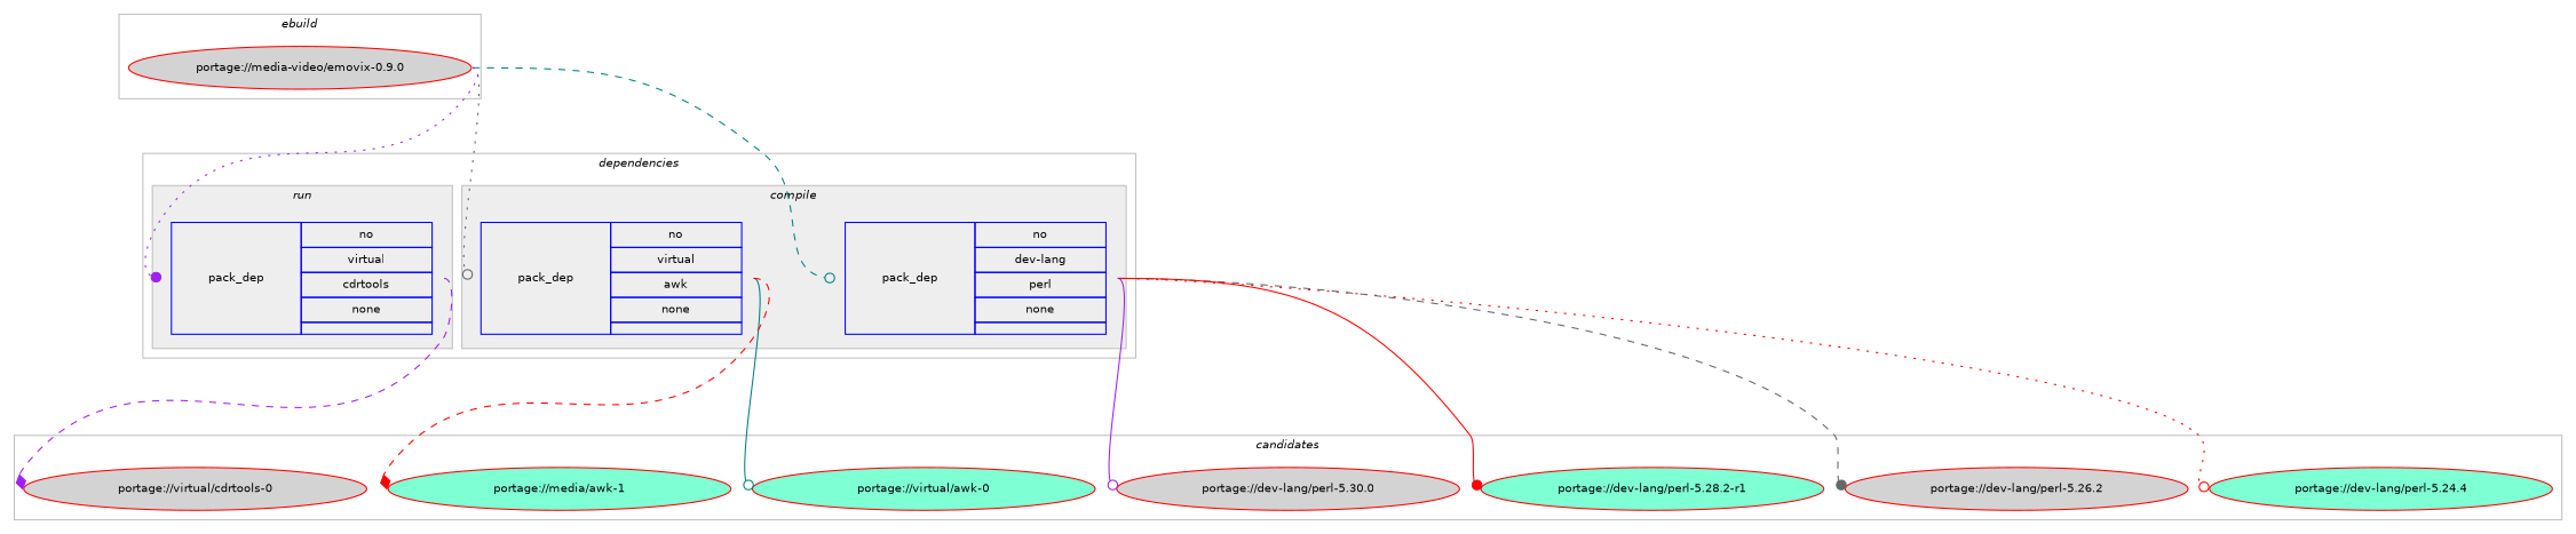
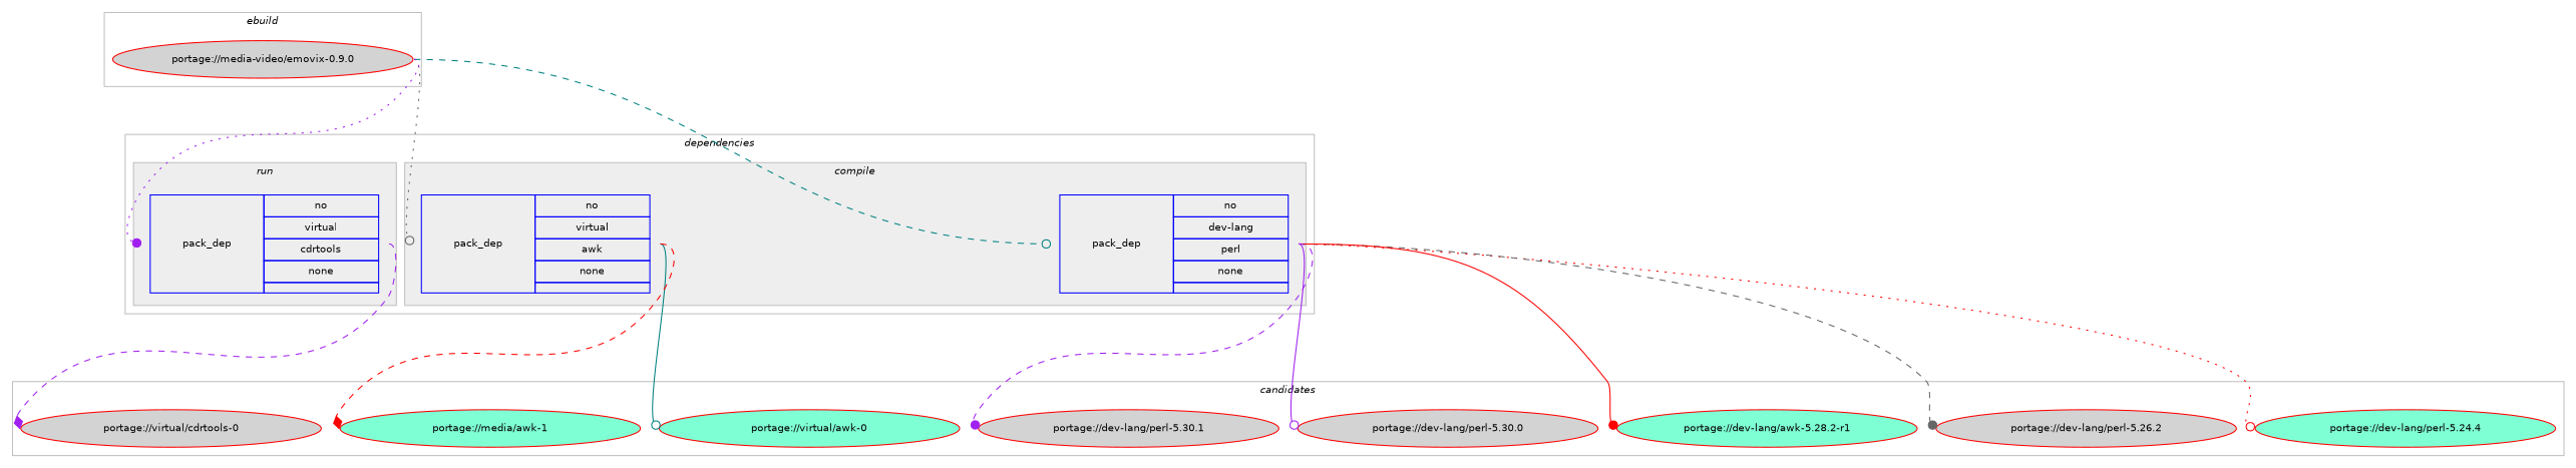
  digraph {
    compound=true
    concentrate=true
    fontname=Helvetica
    fontsize=10
    newrank=true
    rankdir=TB
    ranksep=1.5
    node [color=red fillcolor=lightgrey fontname=Helvetica fontsize=10 style=filled]
    edge [arrowhead=odot color=purple headport=w style=dashed tailport=e weight=100]
    n1 [label="portage://media-video/emovix-0.9.0" width=4]
    n2 [color=blue label=<<TABLE BORDER="0" CELLBORDER="1" CELLSPACING="0" CELLPADDING="4" WIDTH="220"><TR><TD ROWSPAN="6" CELLPADDING="30">pack_dep</TD></TR><TR><TD WIDTH="110">no</TD></TR><TR><TD>dev-lang</TD></TR><TR><TD>perl</TD></TR><TR><TD>none</TD></TR><TR><TD></TD></TR></TABLE>> shape=none fillcolor="" style=""]
    n3 [color=blue label=<<TABLE BORDER="0" CELLBORDER="1" CELLSPACING="0" CELLPADDING="4" WIDTH="220"><TR><TD ROWSPAN="6" CELLPADDING="30">pack_dep</TD></TR><TR><TD WIDTH="110">no</TD></TR><TR><TD>virtual</TD></TR><TR><TD>awk</TD></TR><TR><TD>none</TD></TR><TR><TD></TD></TR></TABLE>> shape=none fillcolor="" style=""]
    n4 [color=blue label=<<TABLE BORDER="0" CELLBORDER="1" CELLSPACING="0" CELLPADDING="4" WIDTH="220"><TR><TD ROWSPAN="6" CELLPADDING="30">pack_dep</TD></TR><TR><TD WIDTH="110">no</TD></TR><TR><TD>virtual</TD></TR><TR><TD>cdrtools</TD></TR><TR><TD>none</TD></TR><TR><TD></TD></TR></TABLE>> shape=none fillcolor="" style=""]
    n5 [fillcolor=aquamarine label="portage://dev-lang/perl-5.24.4" width=4]
    n6 [label="portage://dev-lang/perl-5.26.2" width=4]
-   n7 [fillcolor=aquamarine label="portage://dev-lang/perl-5.28.2-r1" width=4]
+   n7 [fillcolor=aquamarine label="portage://dev-lang/awk-5.28.2-r1" width=4]
    n8 [label="portage://dev-lang/perl-5.30.0" width=4]
+   n9 [label="portage://dev-lang/perl-5.30.1" width=4]
    n10 [fillcolor=aquamarine label="portage://virtual/awk-0" width=4]
    n11 [fillcolor=aquamarine label="portage://media/awk-1" width=4]
    n12 [label="portage://virtual/cdrtools-0" width=4]
    subgraph cluster_1 {
      color=gray
      label=<<i>ebuild</i>>
      rank=same
      n1
    }
    subgraph cluster_2 {
      color=gray
      label=<<i>dependencies</i>>
      subgraph cluster_3 {
        color=gray
        fillcolor="#eeeeee"
        label=<<i>compile</i>>
        style=filled
        subgraph sub_4 {
          color=gray
          fillcolor="#eeeeee"
          label=<<i>compile</i>>
          style=filled
          n2
        }
        subgraph sub_5 {
          color=gray
          fillcolor="#eeeeee"
          label=<<i>compile</i>>
          style=filled
          n3
        }
      }
      subgraph cluster_6 {
        color=gray
        fillcolor="#eeeeee"
        label=<<i>compile and run</i>>
        style=filled
      }
      subgraph cluster_7 {
        color=gray
        fillcolor="#eeeeee"
        label=<<i>run</i>>
        style=filled
        subgraph sub_8 {
          color=gray
          fillcolor="#eeeeee"
          label=<<i>run</i>>
          style=filled
          n4
        }
      }
    }
    subgraph cluster_9 {
      color=gray
      label=<<i>candidates</i>>
      rank=same
      subgraph sub_10 {
        color=black
        label=<<i>candidates</i>>
        nodesep=1
        rank=same
        n5
        n6
        n7
        n8
+       n9
      }
      subgraph sub_11 {
        color=black
        label=<<i>candidates</i>>
        nodesep=1
        rank=same
        n10
        n11
      }
      subgraph sub_12 {
        color=black
        label=<<i>candidates</i>>
        nodesep=1
        rank=same
        n12
      }
    }
    n1 -> n2 [color=teal weight=20]
    n1 -> n3 [color=gray40 style=dotted weight=20]
    n1 -> n4 [arrowhead=dot style=dotted weight=20]
    n2 -> n5 [color=red style=dotted]
    n2 -> n6 [arrowhead=dot color=gray40]
    n2 -> n7 [arrowhead=dot color=red style=solid]
    n2 -> n8 [style=solid]
+   n2 -> n9 [arrowhead=dot]
    n3 -> n10 [color=teal style=solid]
    n3 -> n11 [arrowhead=diamond color=red]
    n4 -> n12 [arrowhead=diamond]
  }
